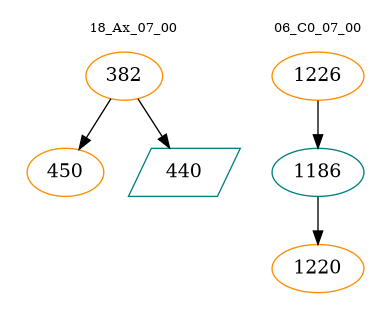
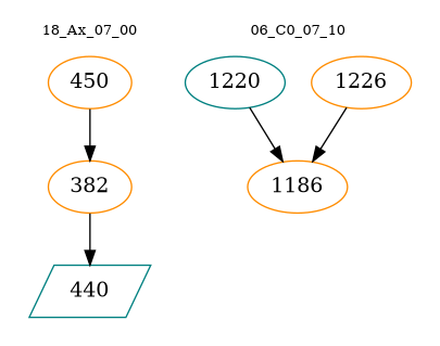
  digraph {
    node [color=darkorange shape=ellipse]
    edge [color=black]
    n1 [label=450]
    n2 [label=382]
    n3 [color=teal label=440 shape=parallelogram]
    n4 [label=1226]
-   n5 [color=teal label=1186]
-   n6 [label=1220]
+   n5 [label=1186]
+   n6 [color=teal label=1220]
    subgraph cluster_1 {
      color=white
      fontsize=10
      label="18_Ax_07_00"
      n1
      n2
      n3
    }
    subgraph cluster_2 {
      color=white
      fontsize=10
-     label="06_C0_07_00"
+     label="06_C0_07_10"
      n4
      n5
      n6
    }
-   n2 -> n1
+   n1 -> n2
    n2 -> n3
    n4 -> n5
-   n5 -> n6
+   n6 -> n5
  }
